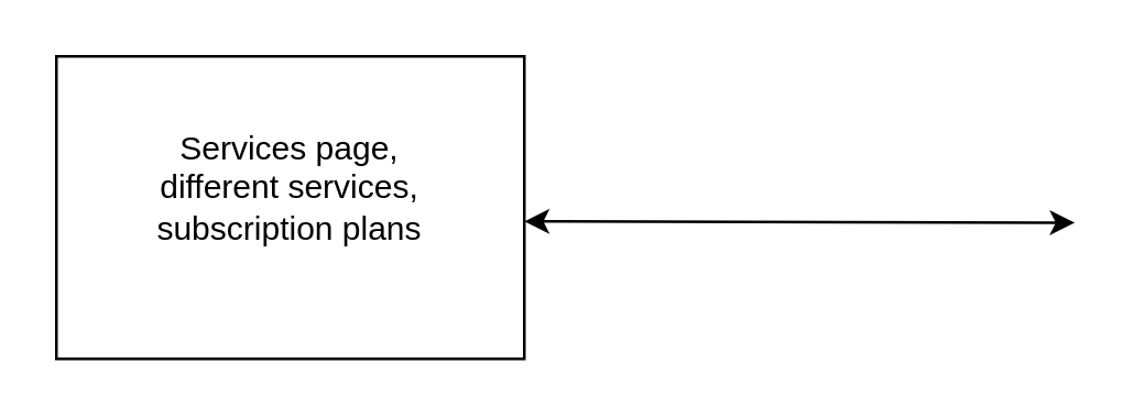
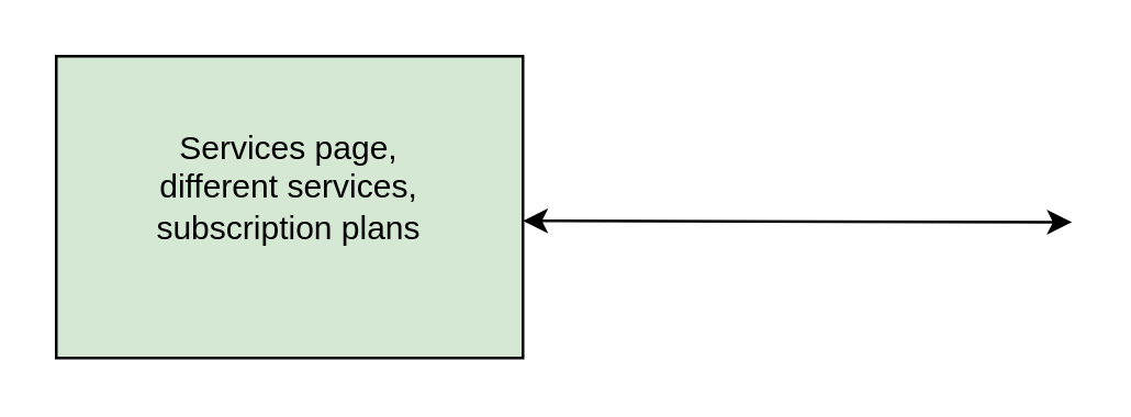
  <mxCell id="0" />
  <mxCell id="1" parent="0" />
- <mxCell id="2" value="&lt;div&gt;&lt;br&gt;&lt;/div&gt;&lt;div&gt;&lt;br&gt;&lt;/div&gt;&lt;div&gt;Services page, &lt;br&gt;&lt;/div&gt;&lt;div&gt;different services,&lt;/div&gt;&lt;div&gt;subscription plans&lt;br&gt;&lt;/div&gt;&lt;div&gt;&lt;br&gt;&lt;/div&gt;&lt;div&gt;&amp;nbsp;&lt;br&gt;&lt;/div&gt;&lt;div&gt;&lt;br&gt;&lt;/div&gt;" style="rounded=0;whiteSpace=wrap;html=1;" vertex="1" parent="1"><mxGeometry x="20" y="20" width="170" height="110" as="geometry" /></mxCell>
+ <mxCell id="2" value="&lt;div&gt;&lt;br&gt;&lt;/div&gt;&lt;div&gt;&lt;br&gt;&lt;/div&gt;&lt;div&gt;Services page, &lt;br&gt;&lt;/div&gt;&lt;div&gt;different services,&lt;/div&gt;&lt;div&gt;subscription plans&lt;br&gt;&lt;/div&gt;&lt;div&gt;&lt;br&gt;&lt;/div&gt;&lt;div&gt;&amp;nbsp;&lt;br&gt;&lt;/div&gt;&lt;div&gt;&lt;br&gt;&lt;/div&gt;" style="rounded=0;whiteSpace=wrap;html=1;fillColor=#d5e8d4;" vertex="1" parent="1"><mxGeometry x="20" y="20" width="170" height="110" as="geometry" /></mxCell>
  <mxCell id="3" value="" style="endArrow=classic;startArrow=classic;html=1;rounded=0;" edge="1" parent="1"><mxGeometry width="50" height="50" relative="1" as="geometry"><mxPoint x="190" y="80" as="sourcePoint" /><mxPoint x="390" y="80.5" as="targetPoint" /></mxGeometry></mxCell>
